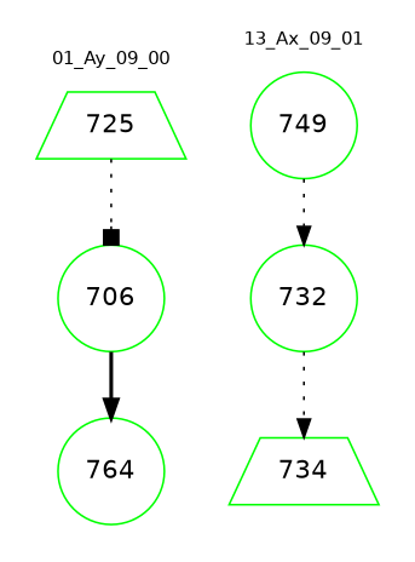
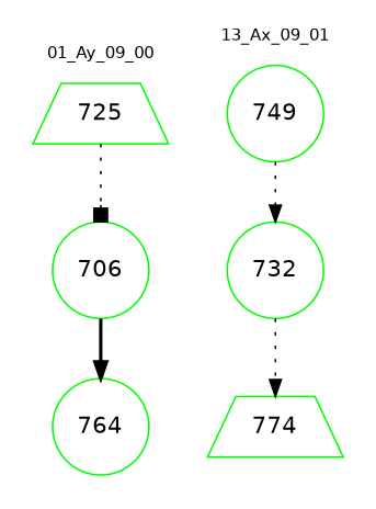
  digraph {
    fontname="DejaVu Sans"
    node [color=green fontname="DejaVu Sans" shape=circle]
    edge [arrowhead=normal color=black fontname="DejaVu Sans" style=dotted]
    n1 [label=725 shape=trapezium]
    n2 [label=706]
    n3 [label=764]
    n4 [label=732]
-   n5 [label=734 shape=trapezium]
+   n5 [label=774 shape=trapezium]
    n6 [label=749]
    subgraph cluster_1 {
      color=white
      fontsize=10
      label="01_Ay_09_00"
      n1
      n2
      n3
    }
    subgraph cluster_2 {
      color=white
      fontsize=10
      label="13_Ax_09_01"
      n4
      n5
      n6
    }
    n1 -> n2 [arrowhead=box]
    n2 -> n3 [style=bold]
    n4 -> n5
    n6 -> n4
  }
